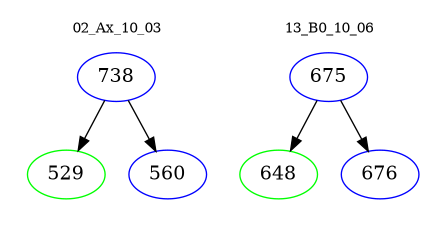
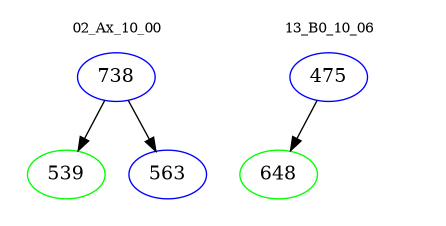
  digraph {
    node [color=blue]
    edge [color=black]
    n1 [label=738]
-   n2 [color=green label=529]
-   n3 [label=560]
-   n4 [label=675]
+   n2 [color=green label=539]
+   n3 [label=563]
+   n4 [label=475]
    n5 [color=green label=648]
-   n6 [label=676]
    subgraph cluster_1 {
      color=white
      fontsize=10
-     label="02_Ax_10_03"
+     label="02_Ax_10_00"
      n1
      n2
      n3
    }
    subgraph cluster_2 {
      color=white
      fontsize=10
      label="13_B0_10_06"
      n4
      n5
-     n6
    }
    n1 -> n2
    n1 -> n3
    n4 -> n5
-   n4 -> n6
  }
